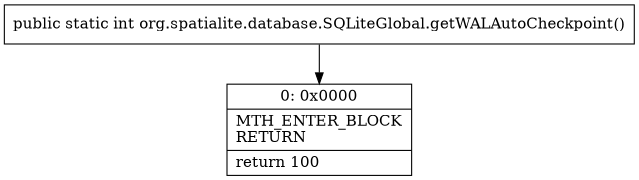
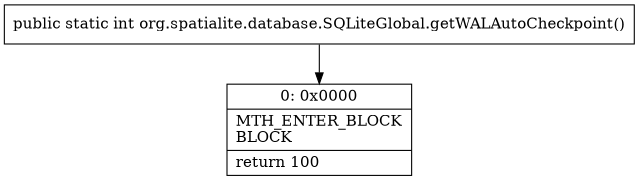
  digraph {
    node [shape=record]
-   n1 [label="{0\:\ 0x0000|MTH_ENTER_BLOCK\lRETURN\l|return 100\l}"]
+   n1 [label="{0\:\ 0x0000|MTH_ENTER_BLOCK\lBLOCK\l|return 100\l}"]
    n2 [label="{public static int org.spatialite.database.SQLiteGlobal.getWALAutoCheckpoint() }"]
    n2 -> n1
  }
